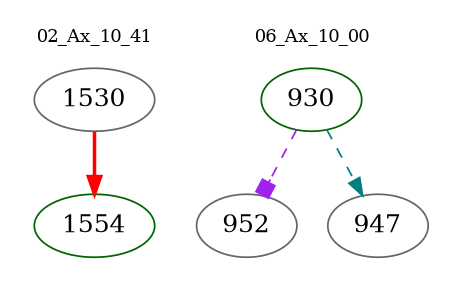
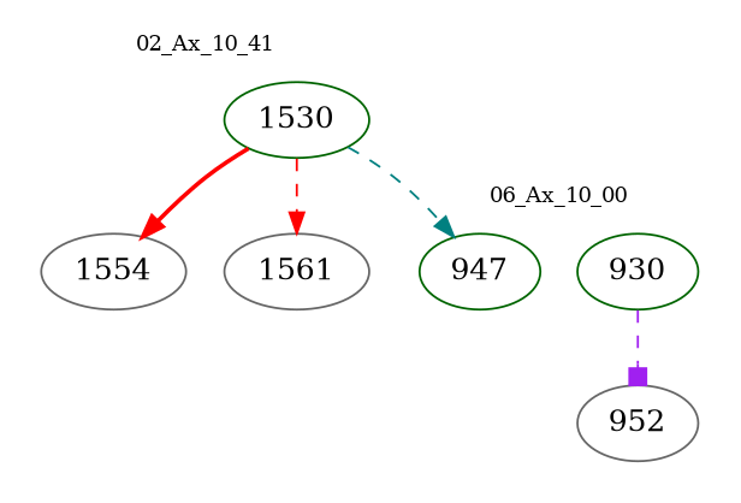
  digraph {
    node [color=gray40]
    edge [arrowhead=normal color=red style=dashed]
-   n1 [label=1530]
-   n2 [color=darkgreen label=1554]
+   n1 [color=darkgreen label=1530]
+   n2 [label=1554]
+   n3 [label=1561]
    n4 [color=darkgreen label=930]
    n5 [label=952]
-   n6 [label=947]
+   n6 [color=darkgreen label=947]
    subgraph cluster_1 {
      color=white
      fontsize=10
      label="02_Ax_10_41"
      n1
      n2
+     n3
    }
    subgraph cluster_2 {
      color=white
      fontsize=10
      label="06_Ax_10_00"
      n4
      n5
      n6
    }
    n1 -> n2 [style=bold]
+   n1 -> n3
    n4 -> n5 [arrowhead=box color=purple]
-   n4 -> n6 [color=teal]
+   n1 -> n6 [color=teal]
  }
